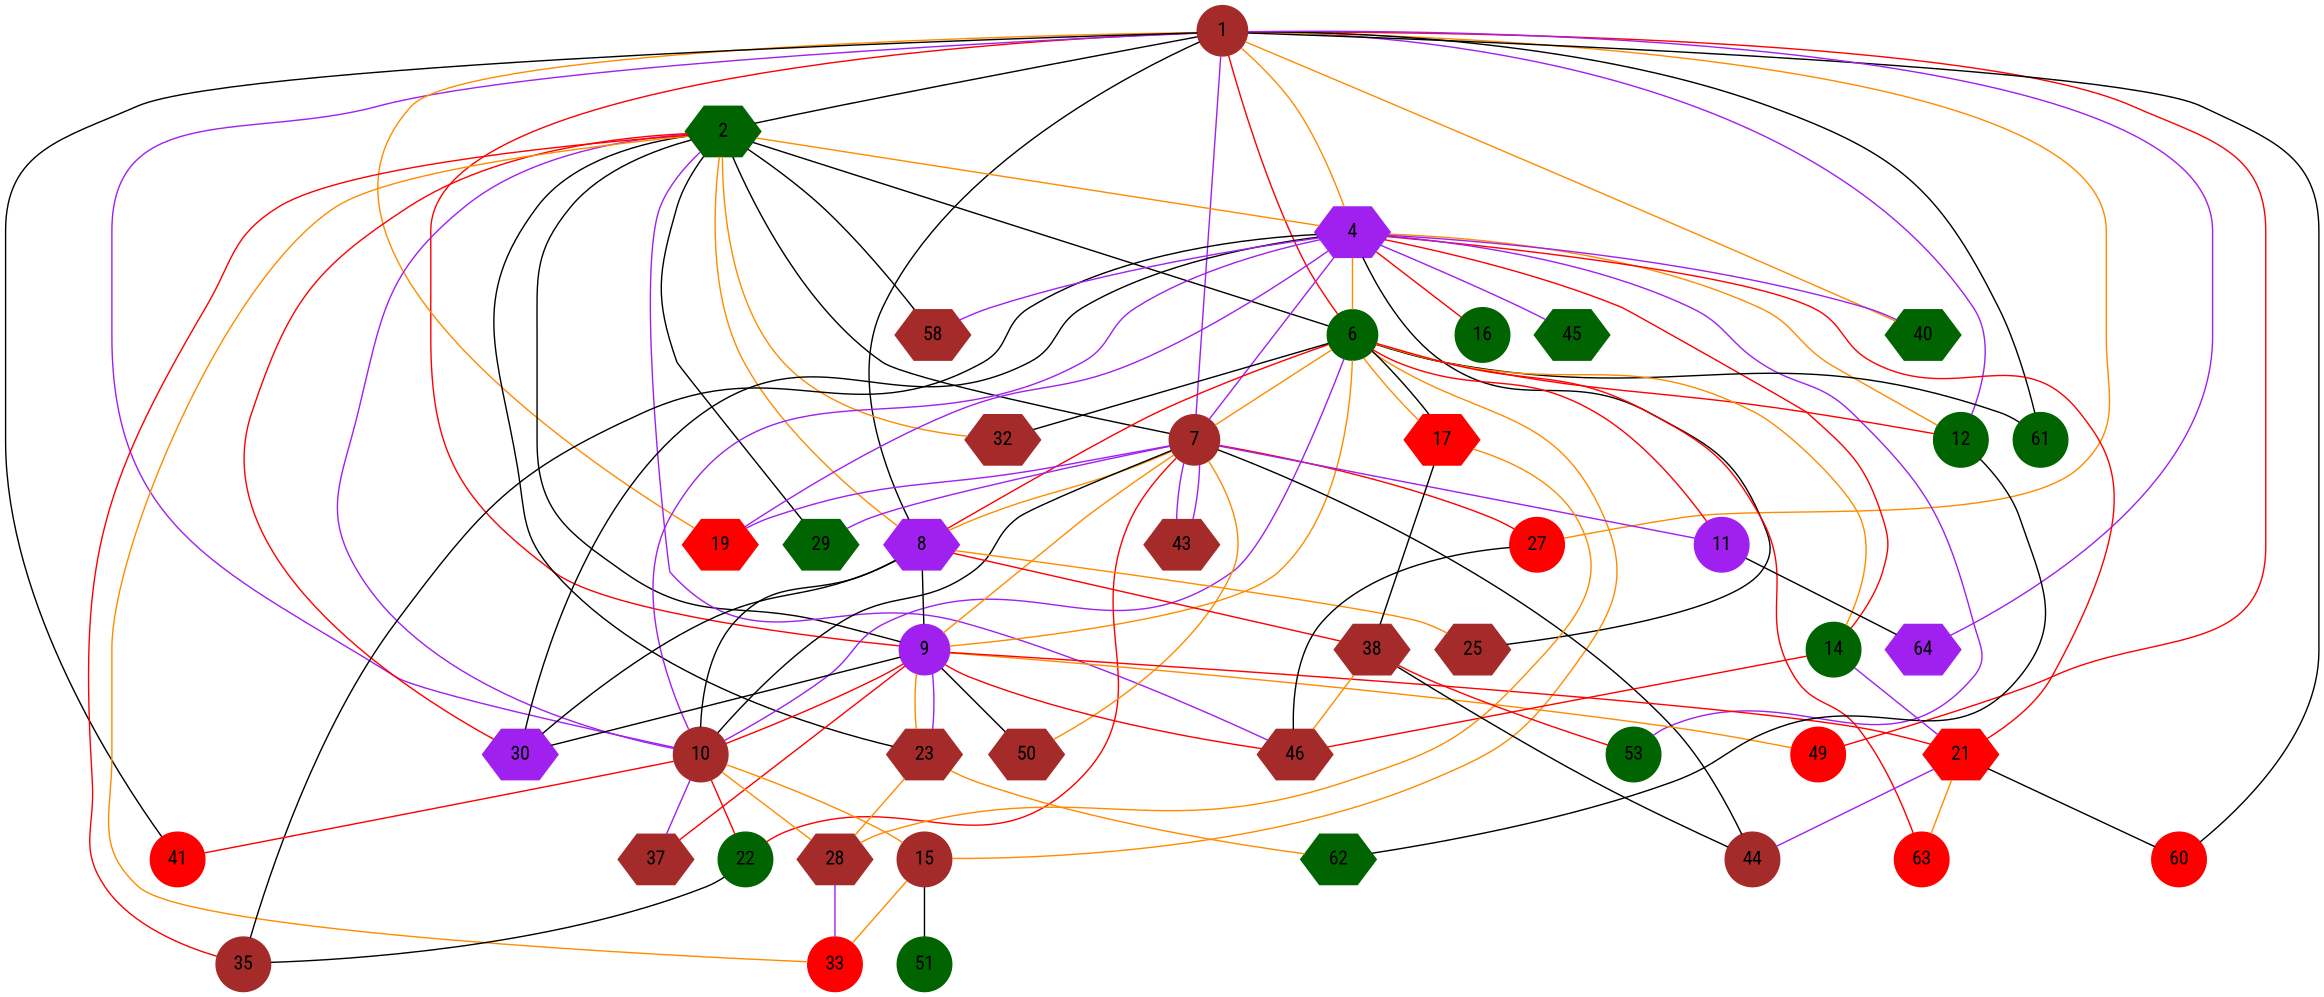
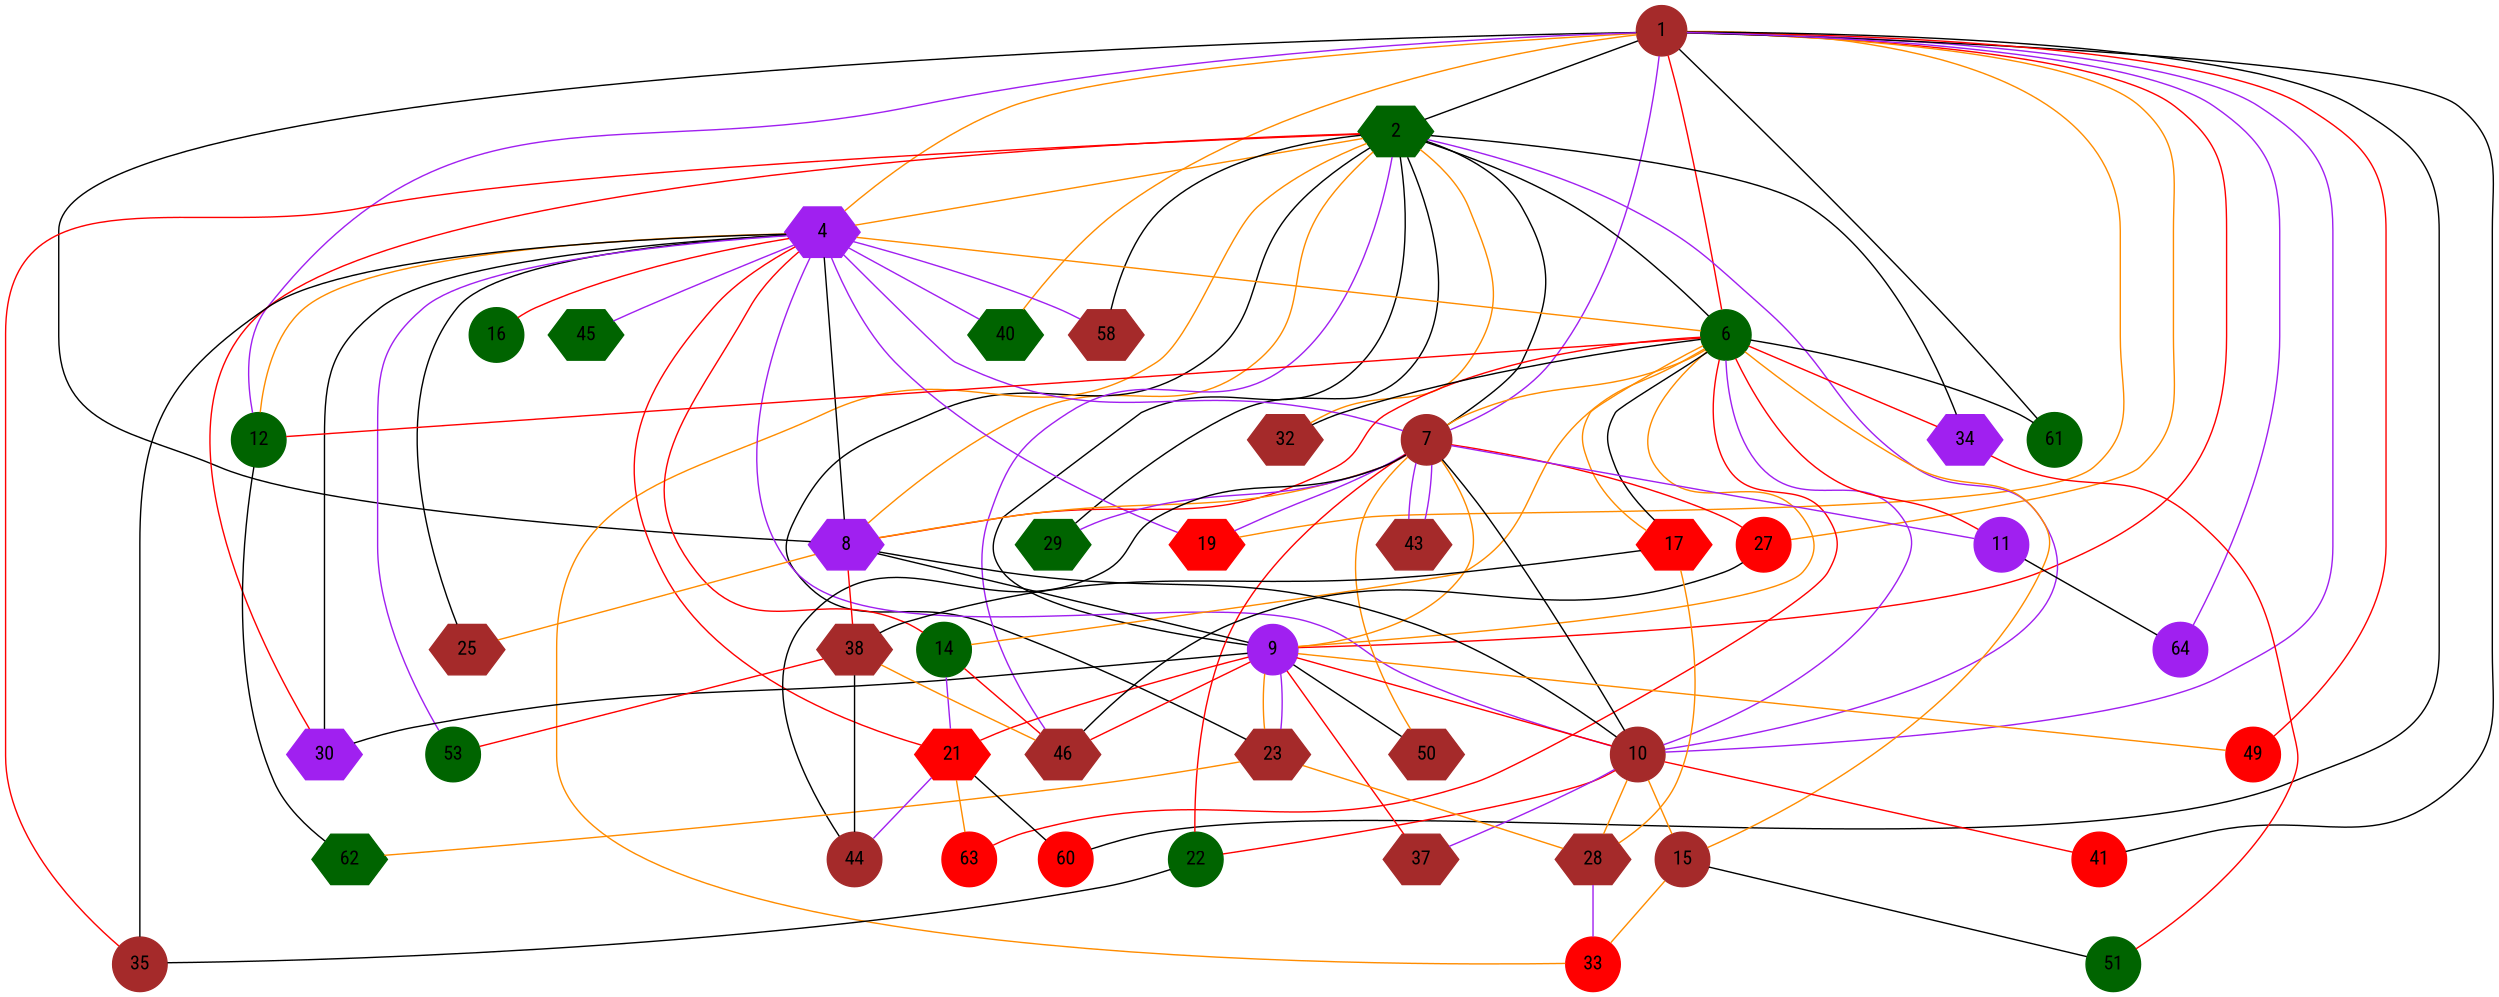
  graph {
    fontname="Roboto Condensed"
    node [color=brown fontname="Roboto Condensed" shape=circle style=filled]
    edge [color=black fontname="Roboto Condensed"]
    1 [super="+3"]
    2 [color=darkgreen shape=hexagon super="+13"]
    4 [color=purple shape=hexagon super="+5"]
    6 [color=darkgreen super="+56"]
    7 [super="+54"]
    8 [color=purple shape=hexagon super="+55"]
    9 [color=purple super="+20"]
    10 [super="+26"]
    12 [color=darkgreen super="+24"]
    19 [color=red shape=hexagon super="+36"]
    27 [color=red super="+48"]
    40 [color=darkgreen shape=hexagon]
    41 [color=red]
    49 [color=red]
    60 [color=red]
    61 [color=darkgreen]
-   64 [color=purple shape=hexagon]
+   64 [color=purple]
    23 [shape=hexagon super="+57"]
    29 [color=darkgreen shape=hexagon]
    30 [color=purple shape=hexagon]
    32 [shape=hexagon]
    33 [color=red super="+42"]
+   34 [color=purple shape=hexagon]
    35 [super="+59"]
    46 [shape=hexagon super="+47"]
    58 [shape=hexagon]
    14 [color=darkgreen super="+52"]
    16 [color=darkgreen]
    21 [color=red shape=hexagon super="+39"]
    25 [shape=hexagon]
    45 [color=darkgreen shape=hexagon]
    53 [color=darkgreen]
    11 [color=purple]
    15 [super="+18"]
    17 [color=red shape=hexagon super="+31"]
    63 [color=red]
    22 [color=darkgreen]
    43 [shape=hexagon]
    44 [super="+65"]
    50 [shape=hexagon]
    38 [shape=hexagon]
    37 [shape=hexagon]
    28 [shape=hexagon]
    62 [color=darkgreen shape=hexagon]
    51 [color=darkgreen]
    1 -- 2 [weight=3]
    1 -- 4 [color=darkorange weight=4]
    1 -- 6 [color=red weight=2]
    1 -- 7 [color=purple weight=3]
    1 -- 8 [weight=2]
    1 -- 9 [color=red weight=2]
    1 -- 10 [color=purple weight=2]
    1 -- 12 [color=purple]
    1 -- 19 [color=darkorange]
    1 -- 27 [color=darkorange]
    1 -- 40 [color=darkorange]
    1 -- 41
    1 -- 49 [color=red]
    1 -- 60
    1 -- 61
    1 -- 64 [color=purple]
    2 -- 4 [color=darkorange weight=2]
    2 -- 6
    2 -- 7
    2 -- 8 [color=darkorange]
    2 -- 9
    2 -- 10 [color=purple]
    2 -- 23
    2 -- 29
    2 -- 30 [color=red]
    2 -- 32 [color=darkorange]
    2 -- 33 [color=darkorange]
+   2 -- 34
    2 -- 35 [color=red]
    2 -- 46 [color=purple]
    2 -- 58
    4 -- 6 [color=darkorange weight=2]
    4 -- 7 [color=purple weight=2]
-   30 -- 8 [weight=3]
+   4 -- 8 [weight=3]
    4 -- 10 [color=purple weight=2]
    4 -- 12 [color=darkorange]
    4 -- 19 [color=purple]
    4 -- 40 [color=purple]
    4 -- 30 [weight=3]
    4 -- 35
    4 -- 58 [color=purple]
    4 -- 14 [color=red]
    4 -- 16 [color=red weight=2]
    4 -- 21 [color=red]
    4 -- 25
    4 -- 45 [color=purple weight=2]
    4 -- 53 [color=purple]
    6 -- 7 [color=darkorange]
    6 -- 8 [color=red]
    6 -- 9 [color=darkorange]
    6 -- 10 [color=purple]
    6 -- 12 [color=red]
    6 -- 61
    6 -- 32
+   6 -- 34 [color=red weight=2]
    6 -- 14 [color=darkorange]
    6 -- 11 [color=red]
    6 -- 15 [color=darkorange]
    6 -- 17 [color=darkorange]
    6 -- 17
    6 -- 63 [color=red]
    7 -- 8 [color=darkorange]
    7 -- 9 [color=darkorange]
    7 -- 10
    7 -- 19 [color=purple]
    7 -- 27 [color=red]
    7 -- 29 [color=purple]
    7 -- 11 [color=purple]
    7 -- 22 [color=red]
    7 -- 43 [color=purple]
    7 -- 43 [color=purple]
    7 -- 44
    7 -- 50 [color=darkorange]
    8 -- 9
    8 -- 10 [weight=2]
    8 -- 25 [color=darkorange]
    8 -- 38 [color=red]
    9 -- 10 [color=red]
    9 -- 49 [color=darkorange]
    9 -- 23 [color=darkorange]
    9 -- 23 [color=purple]
    9 -- 30
    9 -- 46 [color=red]
    9 -- 21 [color=red]
    9 -- 50
    9 -- 37 [color=red]
    10 -- 41 [color=red]
    10 -- 15 [color=darkorange weight=2]
    10 -- 22 [color=red]
    10 -- 37 [color=purple]
    10 -- 28 [color=darkorange]
    12 -- 62
    27 -- 46
    23 -- 28 [color=darkorange]
    23 -- 62 [color=darkorange]
+   34 -- 51 [color=red]
    14 -- 46 [color=red]
    14 -- 21 [color=purple]
    21 -- 60
    21 -- 63 [color=darkorange]
    21 -- 44 [color=purple]
    11 -- 64
    15 -- 33 [color=darkorange]
    15 -- 51
    17 -- 38
    17 -- 28 [color=darkorange]
    22 -- 35
    38 -- 46 [color=darkorange]
    38 -- 53 [color=red]
    38 -- 44
    28 -- 33 [color=purple]
  }
